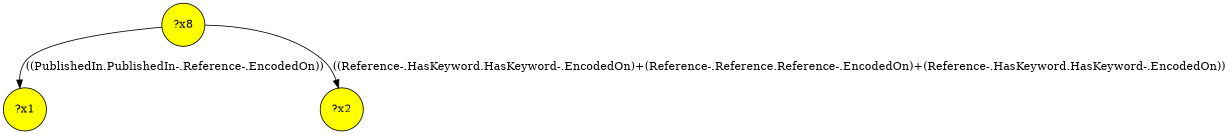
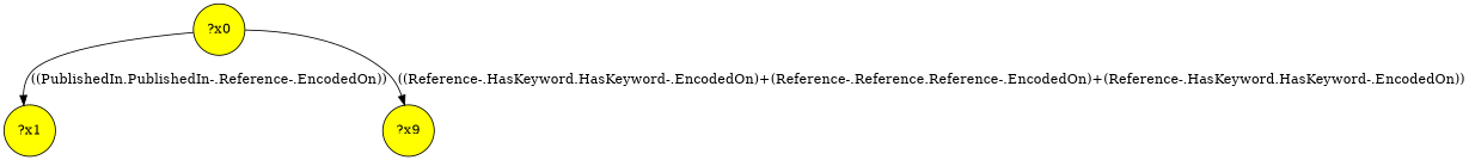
  digraph {
    node [fillcolor=yellow shape=circle style="filled,"]
-   n1 [label="?x8"]
+   n1 [label="?x0"]
    n2 [label="?x1"]
-   n3 [label="?x2"]
+   n3 [label="?x9"]
    n1 -> n2 [label="((PublishedIn.PublishedIn-.Reference-.EncodedOn))"]
    n1 -> n3 [label="((Reference-.HasKeyword.HasKeyword-.EncodedOn)+(Reference-.Reference.Reference-.EncodedOn)+(Reference-.HasKeyword.HasKeyword-.EncodedOn))"]
  }
